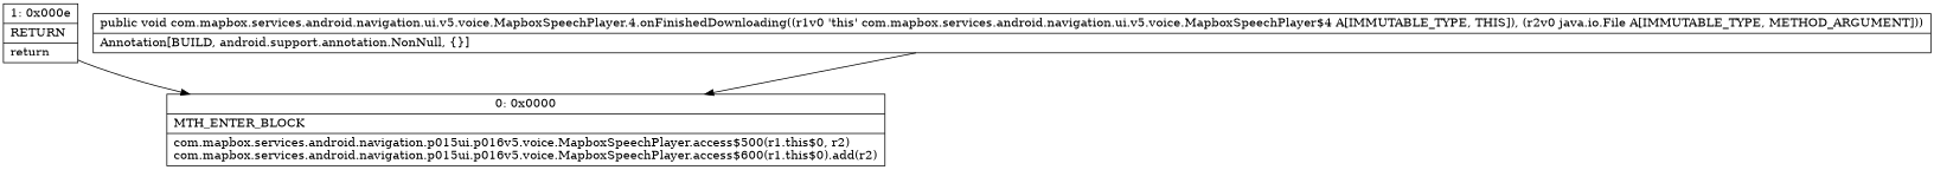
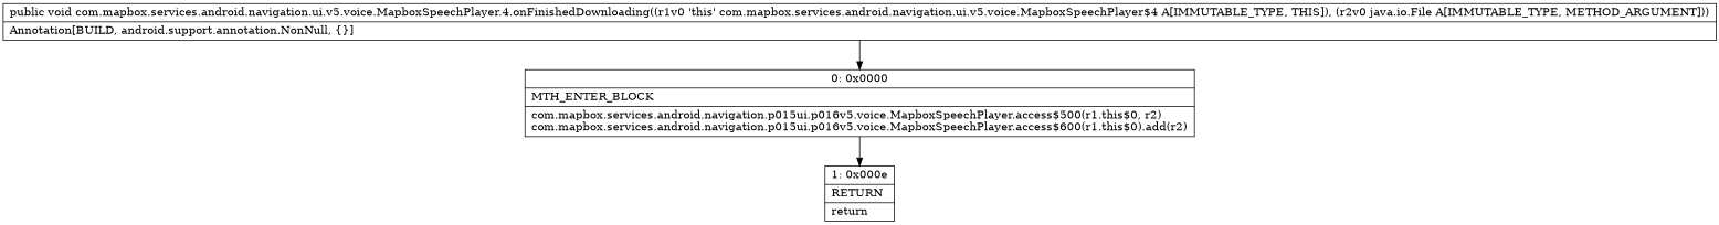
  digraph {
    node [shape=record]
    n1 [label="{0\:\ 0x0000|MTH_ENTER_BLOCK\l|com.mapbox.services.android.navigation.p015ui.p016v5.voice.MapboxSpeechPlayer.access$500(r1.this$0, r2)\lcom.mapbox.services.android.navigation.p015ui.p016v5.voice.MapboxSpeechPlayer.access$600(r1.this$0).add(r2)\l}"]
    n2 [label="{1\:\ 0x000e|RETURN\l|return\l}"]
    n3 [label="{public void com.mapbox.services.android.navigation.ui.v5.voice.MapboxSpeechPlayer.4.onFinishedDownloading((r1v0 'this' com.mapbox.services.android.navigation.ui.v5.voice.MapboxSpeechPlayer$4 A[IMMUTABLE_TYPE, THIS]), (r2v0 java.io.File A[IMMUTABLE_TYPE, METHOD_ARGUMENT]))  | Annotation[BUILD, android.support.annotation.NonNull, \{\}]\l}"]
-   n2 -> n1
+   n1 -> n2
    n3 -> n1
  }
